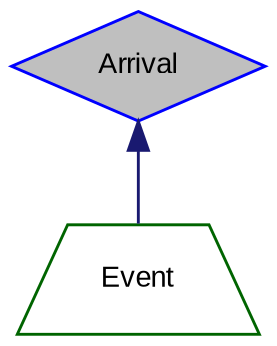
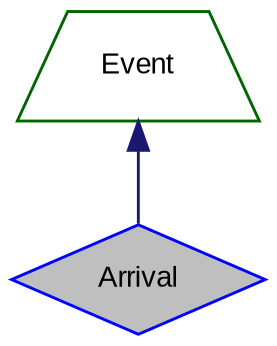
  digraph {
    fontname="Liberation Sans"
    node [fontname="Liberation Sans" fontsize=10 style=filled]
    n1 [color=blue fillcolor=grey75 fontcolor=black height=0.2 label=Arrival shape=diamond width=0.4]
    n2 [color=darkgreen fillcolor=white height=0.2 label=Event shape=trapezium width=0.4]
-   n1 -> n2 [color=midnightblue dir=back fontname="Liberation Sans" fontsize=10 labelfontname=Helvetica labelfontsize=10 style=solid]
+   n2 -> n1 [color=midnightblue dir=back fontname="Liberation Sans" fontsize=10 labelfontname=Helvetica labelfontsize=10 style=solid]
  }
